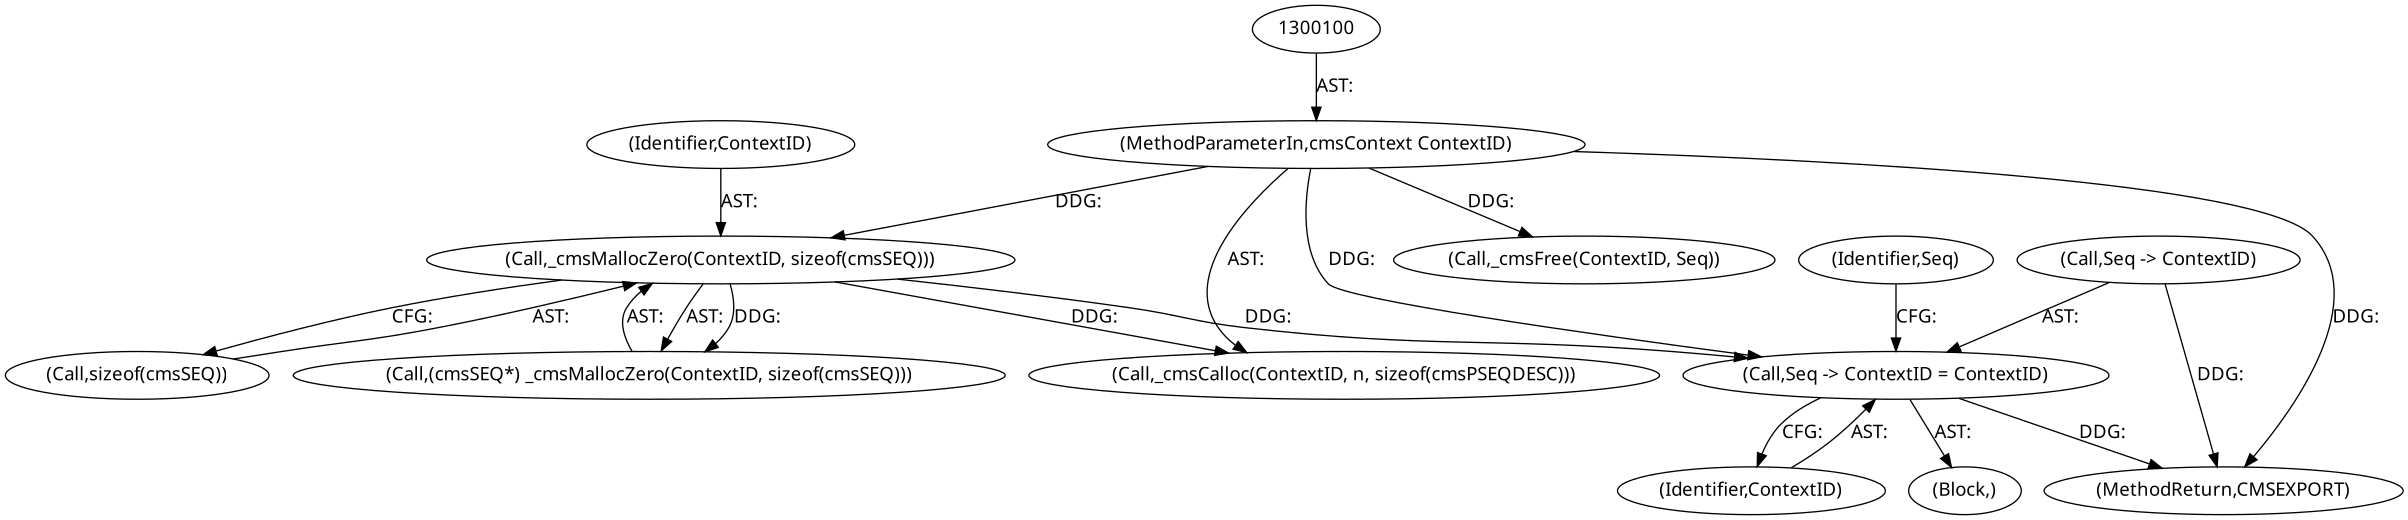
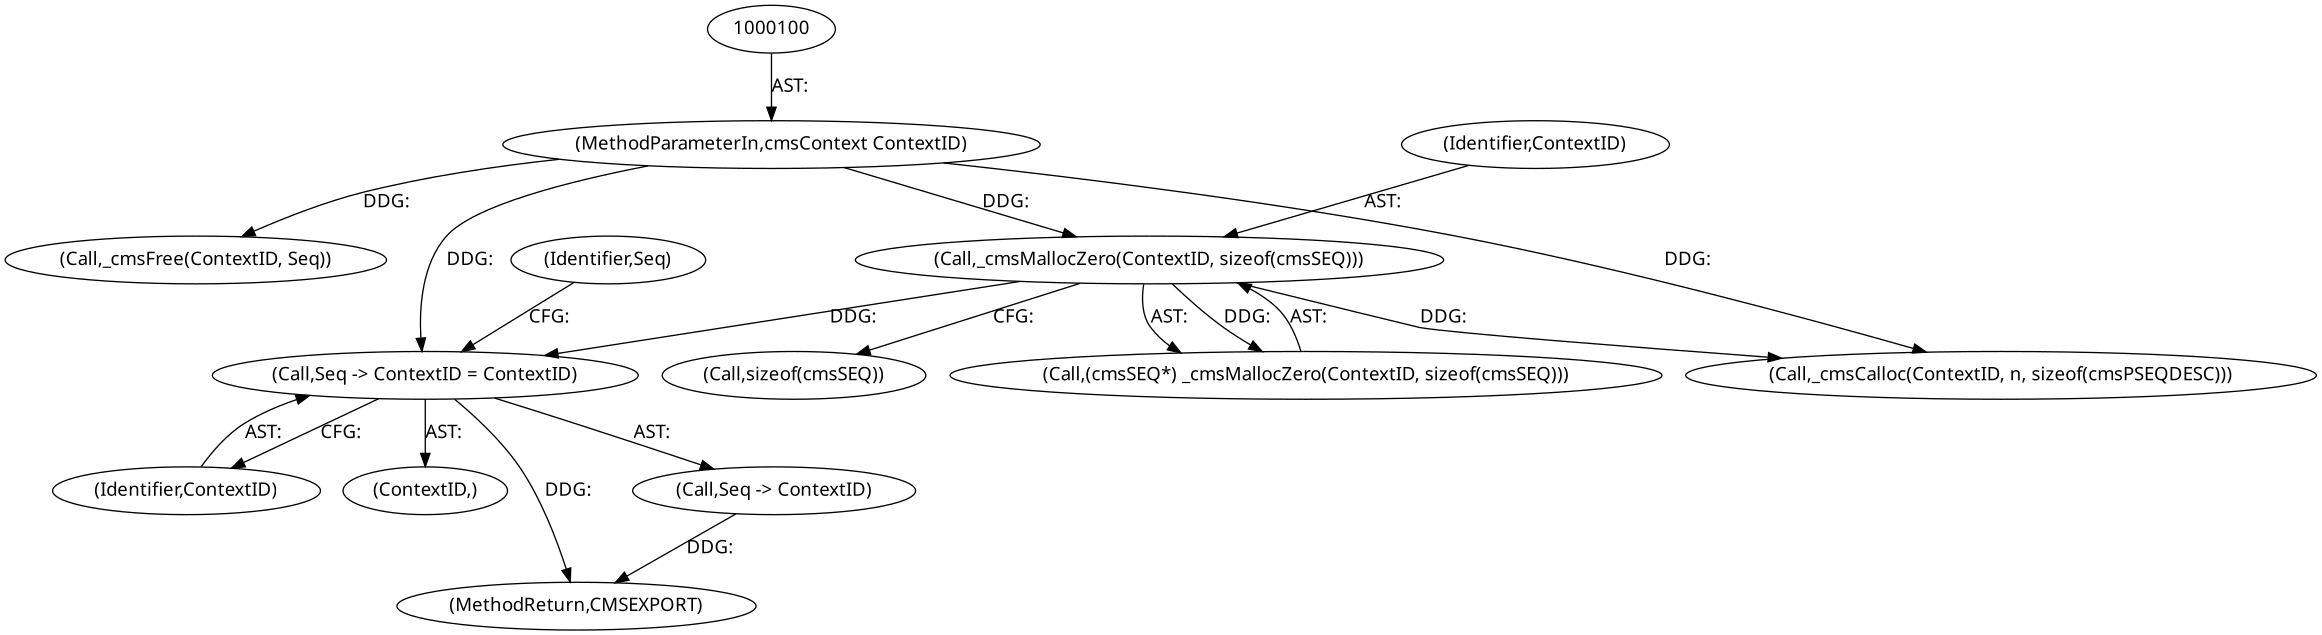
  digraph {
    fontname="Noto Sans"
    node [fontname="Noto Sans"]
    edge [fontname="Noto Sans"]
    n1 [label="(Call,Seq -> ContextID = ContextID)"]
    n2 [label="(Identifier,ContextID)"]
-   n3 [label="(Block,)"]
+   n3 [label="(ContextID,)"]
    n4 [label="(MethodReturn,CMSEXPORT)"]
    n5 [label="(Call,_cmsMallocZero(ContextID, sizeof(cmsSEQ)))"]
    n6 [label="(Call,(cmsSEQ*) _cmsMallocZero(ContextID, sizeof(cmsSEQ)))"]
    n7 [label="(Call,_cmsCalloc(ContextID, n, sizeof(cmsPSEQDESC)))"]
    n8 [label="(Call,sizeof(cmsSEQ))"]
    n9 [label="(MethodParameterIn,cmsContext ContextID)"]
    n10 [label="(Call,_cmsFree(ContextID, Seq))"]
-   1000100 [label=1300100]
+   1000100
    n12 [label="(Identifier,Seq)"]
    n13 [label="(Call,Seq -> ContextID)"]
    n14 [label="(Identifier,ContextID)"]
    n1 -> n2 [label="CFG: "]
    n1 -> n3 [label="AST: "]
    n1 -> n4 [label="DDG: "]
    n2 -> n1 [label="AST: "]
    n5 -> n1 [label="DDG: "]
    n5 -> n6 [label="AST: "]
    n5 -> n6 [label="DDG: "]
    n5 -> n7 [label="DDG: "]
    n5 -> n8 [label="CFG: "]
    n6 -> n5 [label="AST: "]
-   n8 -> n5 [label="AST: "]
    n9 -> n1 [label="DDG: "]
-   n9 -> n4 [label="DDG: "]
    n9 -> n5 [label="DDG: "]
-   n9 -> n7 [label="AST: "]
+   n9 -> n7 [label="DDG: "]
    n9 -> n10 [label="DDG: "]
    1000100 -> n9 [label="AST: "]
    n12 -> n1 [label="CFG: "]
-   n13 -> n1 [label="AST: "]
+   n1 -> n13 [label="AST: "]
    n13 -> n4 [label="DDG: "]
    n14 -> n5 [label="AST: "]
  }
